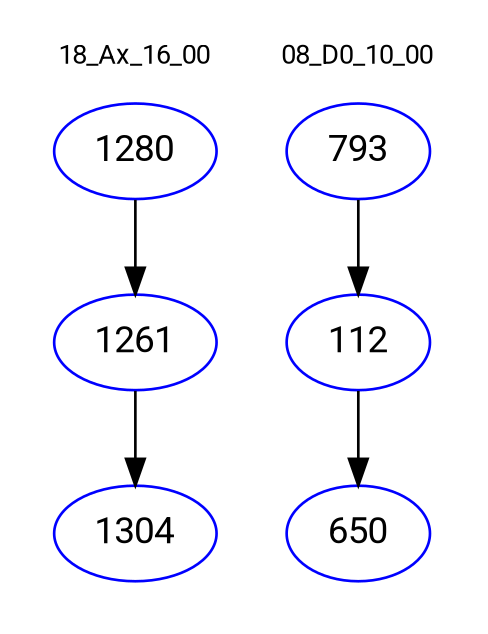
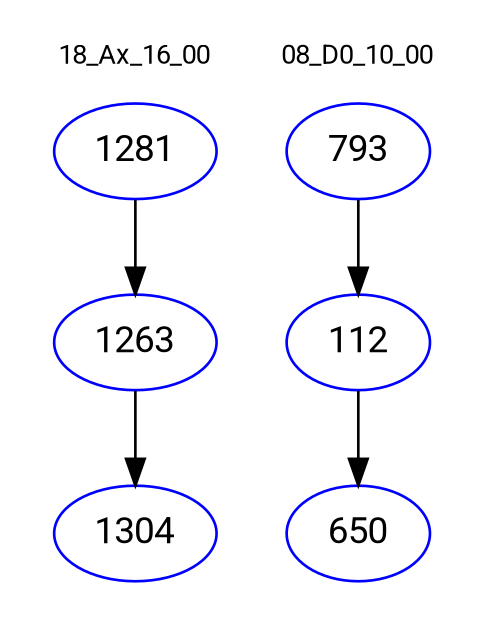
  digraph {
    fontname=Roboto
    node [color=blue fontname=Roboto]
    edge [color=black fontname=Roboto]
-   n1 [label=1280]
-   n2 [label=1261]
+   n1 [label=1281]
+   n2 [label=1263]
    n3 [label=1304]
    n4 [label=793]
    n5 [label=112]
    n6 [label=650]
    subgraph cluster_1 {
      color=white
      fontsize=10
      label="18_Ax_16_00"
      n1
      n2
      n3
    }
    subgraph cluster_2 {
      color=white
      fontsize=10
      label="08_D0_10_00"
      n4
      n5
      n6
    }
    n1 -> n2
    n2 -> n3
    n4 -> n5
    n5 -> n6
  }
